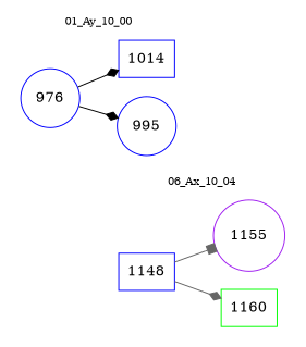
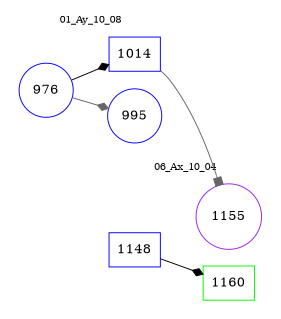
  digraph {
    rankdir=LR
    node [color=blue shape=circle]
    edge [arrowhead=diamond color=black]
    n1 [label=976]
    n2 [label=995]
    n3 [label=1014 shape=box]
    n4 [label=1148 shape=box]
    n5 [color=purple label=1155]
    n6 [color=green label=1160 shape=box]
    subgraph cluster_1 {
      color=white
      fontsize=10
-     label="01_Ay_10_00"
+     label="01_Ay_10_08"
      n1
      n2
      n3
    }
    subgraph cluster_2 {
      color=white
      fontsize=10
      label="06_Ax_10_04"
      n4
      n5
      n6
    }
-   n1 -> n2
+   n1 -> n2 [color=gray40]
    n1 -> n3
-   n4 -> n5 [arrowhead=box color=gray40]
-   n4 -> n6 [color=gray40]
+   n3 -> n5 [arrowhead=box color=gray40]
+   n4 -> n6
  }
